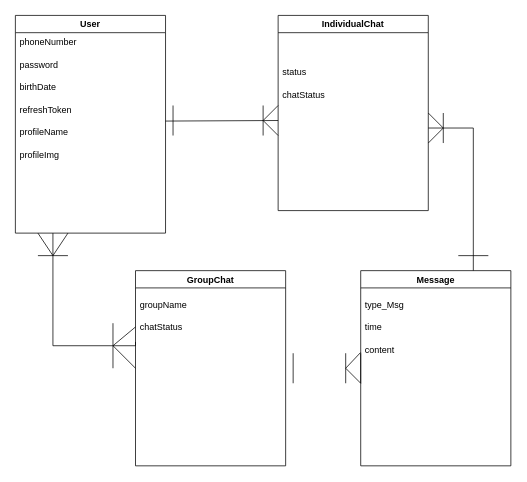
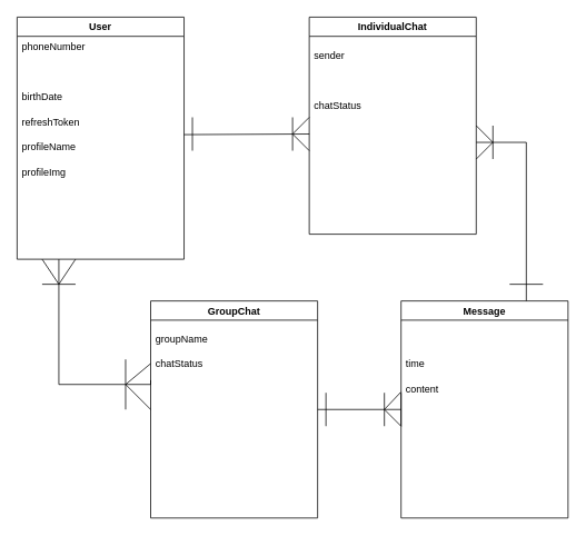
  <mxCell id="0" />
  <mxCell id="1" parent="0" />
  <mxCell id="2" value="User" style="swimlane;" parent="1" vertex="1"><mxGeometry x="20" y="20" width="200" height="290" as="geometry" /></mxCell>
  <mxCell id="3" value="phoneNumber" style="text;strokeColor=none;fillColor=none;align=left;verticalAlign=middle;spacingLeft=4;spacingRight=4;overflow=hidden;points=[[0,0.5],[1,0.5]];portConstraint=eastwest;rotatable=0;" parent="2" vertex="1"><mxGeometry y="20" width="200" height="30" as="geometry" /></mxCell>
  <mxCell id="4" value="birthDate" style="text;strokeColor=none;fillColor=none;align=left;verticalAlign=middle;spacingLeft=4;spacingRight=4;overflow=hidden;points=[[0,0.5],[1,0.5]];portConstraint=eastwest;rotatable=0;" parent="2" vertex="1"><mxGeometry y="80" width="200" height="30" as="geometry" /></mxCell>
- <mxCell id="5" value="password" style="text;strokeColor=none;fillColor=none;align=left;verticalAlign=middle;spacingLeft=4;spacingRight=4;overflow=hidden;points=[[0,0.5],[1,0.5]];portConstraint=eastwest;rotatable=0;" parent="2" vertex="1"><mxGeometry y="50" width="200" height="30" as="geometry" /></mxCell>
  <mxCell id="6" value="refreshToken" style="text;strokeColor=none;fillColor=none;align=left;verticalAlign=middle;spacingLeft=4;spacingRight=4;overflow=hidden;points=[[0,0.5],[1,0.5]];portConstraint=eastwest;rotatable=0;" parent="2" vertex="1"><mxGeometry y="110" width="200" height="30" as="geometry" /></mxCell>
  <mxCell id="7" value="profileName" style="text;strokeColor=none;fillColor=none;align=left;verticalAlign=middle;spacingLeft=4;spacingRight=4;overflow=hidden;points=[[0,0.5],[1,0.5]];portConstraint=eastwest;rotatable=0;" parent="2" vertex="1"><mxGeometry y="140" width="200" height="30" as="geometry" /></mxCell>
  <mxCell id="8" value="profileImg" style="text;strokeColor=none;fillColor=none;align=left;verticalAlign=middle;spacingLeft=4;spacingRight=4;overflow=hidden;points=[[0,0.5],[1,0.5]];portConstraint=eastwest;rotatable=0;" parent="2" vertex="1"><mxGeometry y="170" width="200" height="30" as="geometry" /></mxCell>
  <mxCell id="9" value="IndividualChat" style="swimlane;" parent="1" vertex="1"><mxGeometry x="370" y="20" width="200" height="260" as="geometry" /></mxCell>
- <mxCell id="10" value="status" style="text;strokeColor=none;fillColor=none;align=left;verticalAlign=middle;spacingLeft=4;spacingRight=4;overflow=hidden;points=[[0,0.5],[1,0.5]];portConstraint=eastwest;rotatable=0;" parent="9" vertex="1"><mxGeometry y="60" width="200" height="30" as="geometry" /></mxCell>
+ <mxCell id="11" value="sender" style="text;strokeColor=none;fillColor=none;align=left;verticalAlign=middle;spacingLeft=4;spacingRight=4;overflow=hidden;points=[[0,0.5],[1,0.5]];portConstraint=eastwest;rotatable=0;" parent="9" vertex="1"><mxGeometry y="30" width="200" height="30" as="geometry" /></mxCell>
  <mxCell id="12" value="chatStatus" style="text;strokeColor=none;fillColor=none;align=left;verticalAlign=middle;spacingLeft=4;spacingRight=4;overflow=hidden;points=[[0,0.5],[1,0.5]];portConstraint=eastwest;rotatable=0;" parent="9" vertex="1"><mxGeometry y="90" width="200" height="30" as="geometry" /></mxCell>
  <mxCell id="13" value="GroupChat" style="swimlane;" parent="1" vertex="1"><mxGeometry x="180" y="360" width="200" height="260" as="geometry" /></mxCell>
  <mxCell id="14" value="chatStatus" style="text;strokeColor=none;fillColor=none;align=left;verticalAlign=middle;spacingLeft=4;spacingRight=4;overflow=hidden;points=[[0,0.5],[1,0.5]];portConstraint=eastwest;rotatable=0;" parent="13" vertex="1"><mxGeometry y="60" width="200" height="30" as="geometry" /></mxCell>
  <mxCell id="15" value="groupName" style="text;strokeColor=none;fillColor=none;align=left;verticalAlign=middle;spacingLeft=4;spacingRight=4;overflow=hidden;points=[[0,0.5],[1,0.5]];portConstraint=eastwest;rotatable=0;" parent="13" vertex="1"><mxGeometry y="30" width="200" height="30" as="geometry" /></mxCell>
  <mxCell id="16" value="Message" style="swimlane;" parent="1" vertex="1"><mxGeometry x="480" y="360" width="200" height="260" as="geometry" /></mxCell>
  <mxCell id="17" value="time" style="text;strokeColor=none;fillColor=none;align=left;verticalAlign=middle;spacingLeft=4;spacingRight=4;overflow=hidden;points=[[0,0.5],[1,0.5]];portConstraint=eastwest;rotatable=0;" parent="16" vertex="1"><mxGeometry y="60" width="200" height="30" as="geometry" /></mxCell>
- <mxCell id="18" value="type_Msg" style="text;strokeColor=none;fillColor=none;align=left;verticalAlign=middle;spacingLeft=4;spacingRight=4;overflow=hidden;points=[[0,0.5],[1,0.5]];portConstraint=eastwest;rotatable=0;" parent="16" vertex="1"><mxGeometry y="30" width="200" height="30" as="geometry" /></mxCell>
  <mxCell id="19" value="content" style="text;strokeColor=none;fillColor=none;align=left;verticalAlign=middle;spacingLeft=4;spacingRight=4;overflow=hidden;points=[[0,0.5],[1,0.5]];portConstraint=eastwest;rotatable=0;" parent="16" vertex="1"><mxGeometry y="90" width="200" height="30" as="geometry" /></mxCell>
  <mxCell id="20" style="edgeStyle=orthogonalEdgeStyle;rounded=0;orthogonalLoop=1;jettySize=auto;html=1;exitX=0.25;exitY=1;exitDx=0;exitDy=0;entryX=0;entryY=0.5;entryDx=0;entryDy=0;endArrow=none;endFill=0;" parent="1" source="2" edge="1"><mxGeometry relative="1" as="geometry"><Array as="points"><mxPoint x="70" y="460" /><mxPoint x="180" y="460" /></Array><mxPoint x="30" y="450" as="sourcePoint" /><mxPoint x="180" y="455" as="targetPoint" /></mxGeometry></mxCell>
  <mxCell id="21" value="" style="endArrow=none;html=1;entryX=0;entryY=0.5;entryDx=0;entryDy=0;" parent="1" target="14" edge="1"><mxGeometry width="50" height="50" relative="1" as="geometry"><mxPoint x="150" y="460" as="sourcePoint" /><mxPoint x="260" y="220" as="targetPoint" /></mxGeometry></mxCell>
  <mxCell id="22" value="" style="endArrow=none;html=1;entryX=0;entryY=0.5;entryDx=0;entryDy=0;" parent="1" target="13" edge="1"><mxGeometry width="50" height="50" relative="1" as="geometry"><mxPoint x="150" y="460" as="sourcePoint" /><mxPoint x="180" y="480" as="targetPoint" /></mxGeometry></mxCell>
  <mxCell id="23" value="" style="endArrow=none;html=1;rounded=0;" parent="1" edge="1"><mxGeometry width="50" height="50" relative="1" as="geometry"><mxPoint x="150" y="490" as="sourcePoint" /><mxPoint x="150" y="430" as="targetPoint" /></mxGeometry></mxCell>
  <mxCell id="24" value="" style="endArrow=none;html=1;rounded=0;" parent="1" edge="1"><mxGeometry width="50" height="50" relative="1" as="geometry"><mxPoint x="70" y="340" as="sourcePoint" /><mxPoint x="50" y="310" as="targetPoint" /></mxGeometry></mxCell>
  <mxCell id="25" value="" style="endArrow=none;html=1;rounded=0;" parent="1" edge="1"><mxGeometry width="50" height="50" relative="1" as="geometry"><mxPoint x="70" y="340" as="sourcePoint" /><mxPoint x="90" y="310" as="targetPoint" /></mxGeometry></mxCell>
  <mxCell id="26" value="" style="endArrow=none;html=1;rounded=0;" parent="1" edge="1"><mxGeometry width="50" height="50" relative="1" as="geometry"><mxPoint x="90" y="340" as="sourcePoint" /><mxPoint x="50" y="340" as="targetPoint" /></mxGeometry></mxCell>
  <mxCell id="27" value="" style="endArrow=none;html=1;rounded=0;exitX=1;exitY=0.025;exitDx=0;exitDy=0;exitPerimeter=0;" parent="1" source="7" edge="1"><mxGeometry width="50" height="50" relative="1" as="geometry"><mxPoint x="330" y="250" as="sourcePoint" /><mxPoint x="370" y="160" as="targetPoint" /></mxGeometry></mxCell>
  <mxCell id="28" value="" style="endArrow=none;html=1;rounded=0;" parent="1" edge="1"><mxGeometry width="50" height="50" relative="1" as="geometry"><mxPoint x="350" y="160" as="sourcePoint" /><mxPoint x="370" y="140" as="targetPoint" /></mxGeometry></mxCell>
  <mxCell id="29" value="" style="endArrow=none;html=1;rounded=0;" parent="1" edge="1"><mxGeometry width="50" height="50" relative="1" as="geometry"><mxPoint x="350" y="160" as="sourcePoint" /><mxPoint x="370" y="180" as="targetPoint" /></mxGeometry></mxCell>
  <mxCell id="30" value="" style="endArrow=none;html=1;rounded=0;" parent="1" edge="1"><mxGeometry width="50" height="50" relative="1" as="geometry"><mxPoint x="350" y="140" as="sourcePoint" /><mxPoint x="350" y="180" as="targetPoint" /></mxGeometry></mxCell>
  <mxCell id="31" value="" style="endArrow=none;html=1;rounded=0;" parent="1" edge="1"><mxGeometry width="50" height="50" relative="1" as="geometry"><mxPoint x="230" y="180" as="sourcePoint" /><mxPoint x="230" y="140" as="targetPoint" /></mxGeometry></mxCell>
  <mxCell id="32" value="" style="endArrow=none;html=1;rounded=0;" parent="1" edge="1"><mxGeometry width="50" height="50" relative="1" as="geometry"><mxPoint x="460" y="510" as="sourcePoint" /><mxPoint x="460" y="470" as="targetPoint" /></mxGeometry></mxCell>
  <mxCell id="33" value="" style="endArrow=none;html=1;rounded=0;entryX=-0.001;entryY=0.635;entryDx=0;entryDy=0;entryPerimeter=0;" parent="1" target="19" edge="1"><mxGeometry width="50" height="50" relative="1" as="geometry"><mxPoint x="460" y="490" as="sourcePoint" /><mxPoint x="470" y="450" as="targetPoint" /></mxGeometry></mxCell>
+ <mxCell id="34" value="" style="endArrow=none;html=1;rounded=0;entryX=0;entryY=0.5;entryDx=0;entryDy=0;exitX=1;exitY=0.5;exitDx=0;exitDy=0;" parent="1" source="13" target="16" edge="1"><mxGeometry width="50" height="50" relative="1" as="geometry"><mxPoint x="380" y="470" as="sourcePoint" /><mxPoint x="490" y="470" as="targetPoint" /></mxGeometry></mxCell>
  <mxCell id="35" value="" style="endArrow=none;html=1;rounded=0;" parent="1" edge="1"><mxGeometry width="50" height="50" relative="1" as="geometry"><mxPoint x="460" y="490" as="sourcePoint" /><mxPoint x="480" y="510" as="targetPoint" /></mxGeometry></mxCell>
  <mxCell id="36" value="" style="endArrow=none;html=1;rounded=0;" parent="1" edge="1"><mxGeometry width="50" height="50" relative="1" as="geometry"><mxPoint x="390" y="510" as="sourcePoint" /><mxPoint x="390" y="470" as="targetPoint" /></mxGeometry></mxCell>
  <mxCell id="37" value="" style="endArrow=none;html=1;rounded=0;" parent="1" edge="1"><mxGeometry width="50" height="50" relative="1" as="geometry"><mxPoint x="480" y="510" as="sourcePoint" /><mxPoint x="480" y="470" as="targetPoint" /></mxGeometry></mxCell>
  <mxCell id="38" value="" style="endArrow=none;html=1;rounded=0;entryX=0.75;entryY=0;entryDx=0;entryDy=0;" parent="1" target="16" edge="1"><mxGeometry width="50" height="50" relative="1" as="geometry"><mxPoint x="570" y="170" as="sourcePoint" /><mxPoint x="520" y="200" as="targetPoint" /><Array as="points"><mxPoint x="630" y="170" /></Array></mxGeometry></mxCell>
  <mxCell id="39" value="" style="endArrow=none;html=1;rounded=0;exitX=1;exitY=0.5;exitDx=0;exitDy=0;" parent="1" source="9" edge="1"><mxGeometry width="50" height="50" relative="1" as="geometry"><mxPoint x="360" y="170" as="sourcePoint" /><mxPoint x="590" y="170" as="targetPoint" /></mxGeometry></mxCell>
  <mxCell id="40" value="" style="endArrow=none;html=1;rounded=0;" parent="1" edge="1"><mxGeometry width="50" height="50" relative="1" as="geometry"><mxPoint x="590" y="170" as="sourcePoint" /><mxPoint x="570" y="190" as="targetPoint" /></mxGeometry></mxCell>
  <mxCell id="41" value="" style="endArrow=none;html=1;rounded=0;" parent="1" edge="1"><mxGeometry width="50" height="50" relative="1" as="geometry"><mxPoint x="590" y="150" as="sourcePoint" /><mxPoint x="590" y="190" as="targetPoint" /></mxGeometry></mxCell>
  <mxCell id="42" value="" style="endArrow=none;html=1;rounded=0;" parent="1" edge="1"><mxGeometry width="50" height="50" relative="1" as="geometry"><mxPoint x="650" y="340" as="sourcePoint" /><mxPoint x="610" y="340" as="targetPoint" /></mxGeometry></mxCell>
